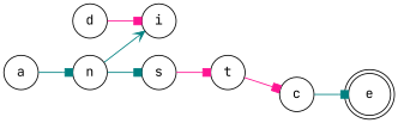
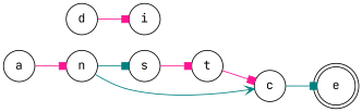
  digraph {
    fontname="JetBrains Mono"
    rankdir=LR
    node [color=black fontname="JetBrains Mono" shape=circle]
    edge [arrowhead=box color=deeppink fontname="JetBrains Mono"]
    e [shape=doublecircle]
    d
    i
    s
    t
    c
    a
    n
    d -> i
    s -> t
    t -> c
    c -> e [color=teal]
-   a -> n [color=teal]
+   a -> n
    n -> s [color=teal]
-   n -> i [arrowhead=vee color=teal]
+   n -> c [arrowhead=vee color=teal]
  }
